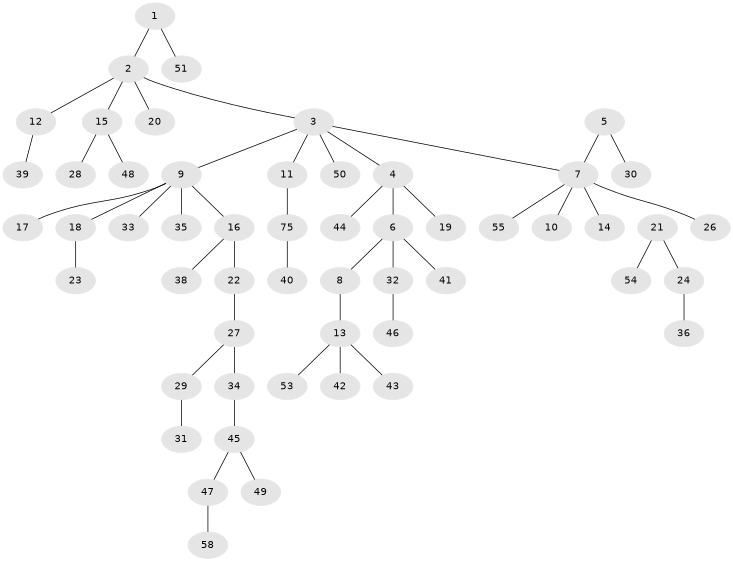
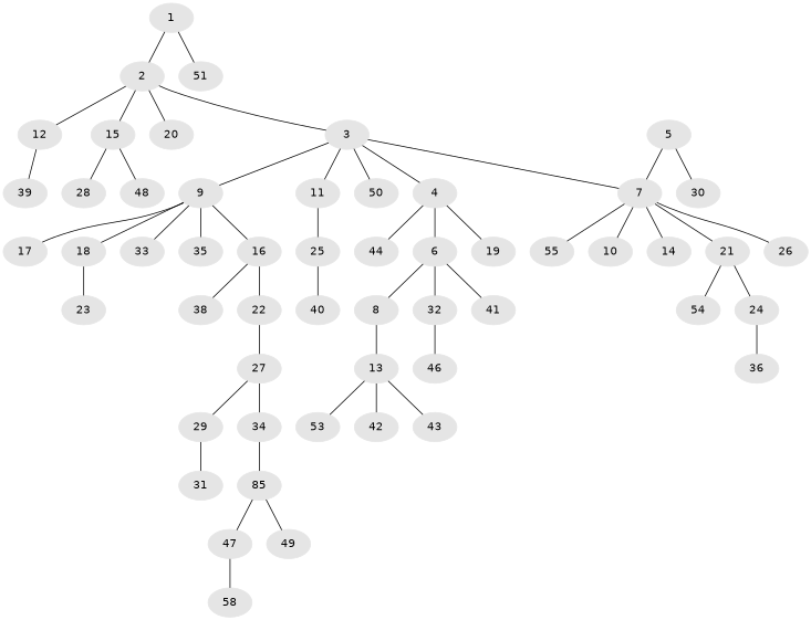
  graph {
    fontname="DejaVu Sans"
    node [color=gray90 fontname="DejaVu Sans" style=filled]
    edge [fontname="DejaVu Sans"]
    1
    2
    51
    3
    12
    15
    20
    4
    9
    11
    50
    7
    39
    28
    48
    6
    19
    44
    5
    30
    16
    17
    18
    33
    35
-   25 [label=75]
+   25
    8
    32
    41
    10
    14
    21
    26
    55
    13
    46
    24
    54
    42
    43
    53
    38
    22
    23
    40
    27
    36
    29
    34
    31
-   45
+   45 [label=85]
    47
    49
    n54 [label=58]
    1 -- 2
    1 -- 51
    2 -- 3
    2 -- 12
    2 -- 15
    2 -- 20
    3 -- 4
    3 -- 9
    3 -- 11
    3 -- 50
    3 -- 7
    12 -- 39
    15 -- 28
    15 -- 48
    4 -- 6
    4 -- 19
    4 -- 44
    9 -- 16
    9 -- 17
    9 -- 18
    9 -- 33
    9 -- 35
    11 -- 25
    7 -- 10
    7 -- 14
+   7 -- 21
    7 -- 26
    7 -- 55
    6 -- 8
    6 -- 32
    6 -- 41
    5 -- 7
    5 -- 30
    16 -- 38
    16 -- 22
    18 -- 23
    25 -- 40
    8 -- 13
    32 -- 46
    21 -- 24
    21 -- 54
    13 -- 42
    13 -- 43
    13 -- 53
    24 -- 36
    22 -- 27
    27 -- 29
    27 -- 34
    29 -- 31
    34 -- 45
    45 -- 47
    45 -- 49
    47 -- n54
  }
